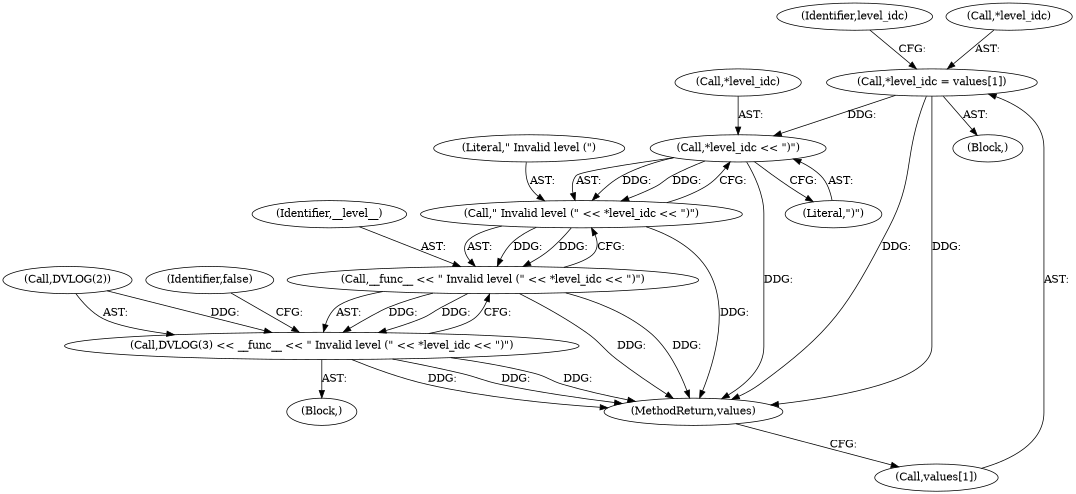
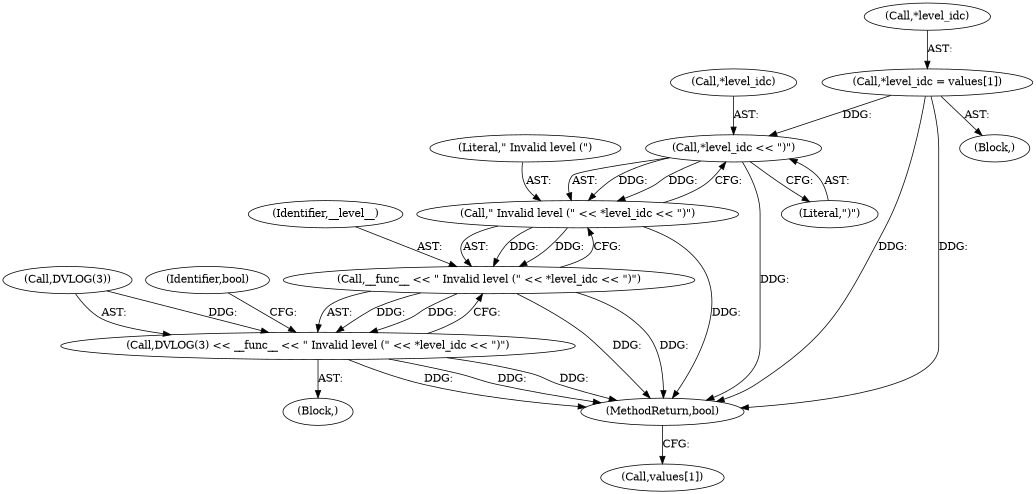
  digraph {
    n1 [label="(Call,*level_idc = values[1])"]
    n2 [label="(Call,*level_idc << \")\")"]
-   n3 [label="(MethodReturn,values)"]
+   n3 [label="(MethodReturn,bool)"]
    n4 [label="(Block,)"]
    n5 [label="(Call,\" Invalid level (\" << *level_idc << \")\")"]
    n6 [label="(Literal,\")\")"]
    n7 [label="(Call,values[1])"]
    n8 [label="(Call,__func__ << \" Invalid level (\" << *level_idc << \")\")"]
    n9 [label="(Call,DVLOG(3) << __func__ << \" Invalid level (\" << *level_idc << \")\")"]
    n10 [label="(Block,)"]
    n11 [label="(Call,*level_idc)"]
-   n12 [label="(Identifier,level_idc)"]
    n13 [label="(Call,*level_idc)"]
    n14 [label="(Literal,\" Invalid level (\")"]
-   n15 [label="(Call,DVLOG(2))"]
-   n16 [label="(Identifier,false)"]
+   n15 [label="(Call,DVLOG(3))"]
+   n16 [label="(Identifier,bool)"]
    n17 [label="(Identifier,__level__)"]
    n1 -> n2 [label="DDG: "]
    n1 -> n3 [label="DDG: "]
    n1 -> n3 [label="DDG: "]
    n1 -> n4 [label="AST: "]
    n2 -> n3 [label="DDG: "]
    n2 -> n5 [label="AST: "]
    n2 -> n5 [label="DDG: "]
    n2 -> n5 [label="DDG: "]
    n2 -> n6 [label="CFG: "]
    n3 -> n7 [label="CFG: "]
    n5 -> n2 [label="CFG: "]
    n5 -> n3 [label="DDG: "]
    n5 -> n8 [label="AST: "]
    n5 -> n8 [label="DDG: "]
    n5 -> n8 [label="DDG: "]
    n6 -> n2 [label="AST: "]
-   n7 -> n1 [label="AST: "]
    n8 -> n3 [label="DDG: "]
    n8 -> n3 [label="DDG: "]
    n8 -> n5 [label="CFG: "]
    n8 -> n9 [label="AST: "]
    n8 -> n9 [label="DDG: "]
    n8 -> n9 [label="DDG: "]
    n9 -> n3 [label="DDG: "]
    n9 -> n3 [label="DDG: "]
    n9 -> n3 [label="DDG: "]
    n9 -> n8 [label="CFG: "]
    n9 -> n10 [label="AST: "]
    n11 -> n2 [label="AST: "]
-   n12 -> n1 [label="CFG: "]
    n13 -> n1 [label="AST: "]
    n14 -> n5 [label="AST: "]
    n15 -> n9 [label="AST: "]
    n15 -> n9 [label="DDG: "]
    n16 -> n9 [label="CFG: "]
    n17 -> n8 [label="AST: "]
  }
